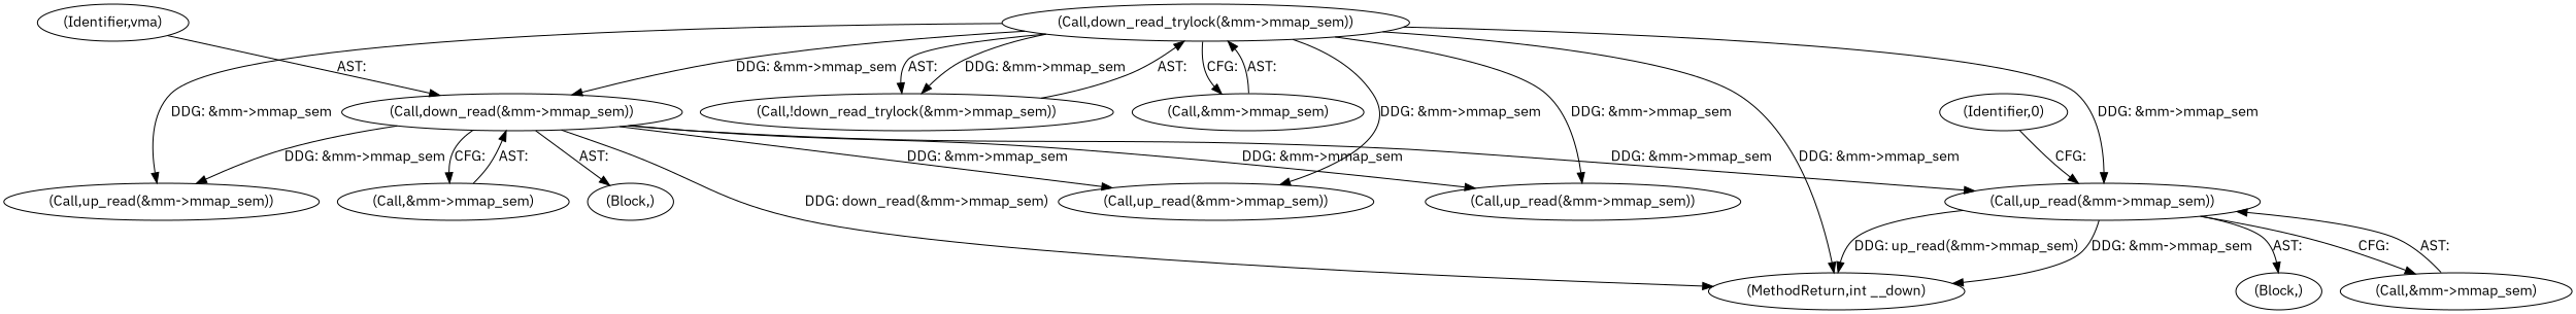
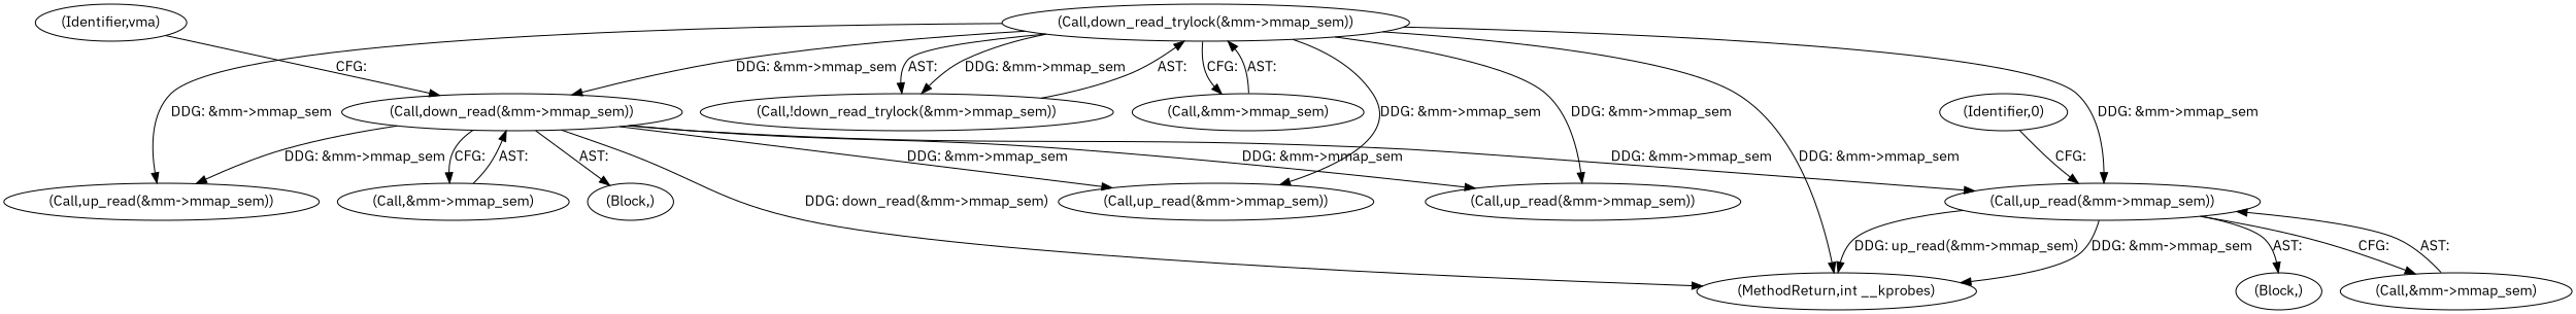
  digraph {
    fontname="IBM Plex Sans"
    node [fontname="IBM Plex Sans"]
    edge [fontname="IBM Plex Sans"]
    n1 [label="(Call,up_read(&mm->mmap_sem))"]
-   n2 [label="(MethodReturn,int __down)"]
+   n2 [label="(MethodReturn,int __kprobes)"]
    n3 [label="(Block,)"]
    n4 [label="(Call,&mm->mmap_sem)"]
    n5 [label="(Call,down_read(&mm->mmap_sem))"]
    n6 [label="(Block,)"]
    n7 [label="(Call,up_read(&mm->mmap_sem))"]
    n8 [label="(Call,up_read(&mm->mmap_sem))"]
    n9 [label="(Call,&mm->mmap_sem)"]
    n10 [label="(Call,up_read(&mm->mmap_sem))"]
    n11 [label="(Call,down_read_trylock(&mm->mmap_sem))"]
    n12 [label="(Call,!down_read_trylock(&mm->mmap_sem))"]
    n13 [label="(Call,&mm->mmap_sem)"]
    n14 [label="(Identifier,0)"]
    n15 [label="(Identifier,vma)"]
    n1 -> n2 [label="DDG: up_read(&mm->mmap_sem)"]
    n1 -> n2 [label="DDG: &mm->mmap_sem"]
    n1 -> n3 [label="AST: "]
    n1 -> n4 [label="CFG: "]
    n4 -> n1 [label="AST: "]
    n5 -> n1 [label="DDG: &mm->mmap_sem"]
    n5 -> n2 [label="DDG: down_read(&mm->mmap_sem)"]
    n5 -> n6 [label="AST: "]
    n5 -> n7 [label="DDG: &mm->mmap_sem"]
    n5 -> n8 [label="DDG: &mm->mmap_sem"]
    n5 -> n9 [label="CFG: "]
    n5 -> n10 [label="DDG: &mm->mmap_sem"]
    n9 -> n5 [label="AST: "]
    n11 -> n1 [label="DDG: &mm->mmap_sem"]
    n11 -> n2 [label="DDG: &mm->mmap_sem"]
    n11 -> n5 [label="DDG: &mm->mmap_sem"]
    n11 -> n7 [label="DDG: &mm->mmap_sem"]
    n11 -> n8 [label="DDG: &mm->mmap_sem"]
    n11 -> n10 [label="DDG: &mm->mmap_sem"]
    n11 -> n12 [label="AST: "]
    n11 -> n12 [label="DDG: &mm->mmap_sem"]
    n11 -> n13 [label="CFG: "]
    n12 -> n11 [label="AST: "]
    n13 -> n11 [label="AST: "]
    n14 -> n1 [label="CFG: "]
-   n15 -> n5 [label="AST: "]
+   n15 -> n5 [label="CFG: "]
  }
